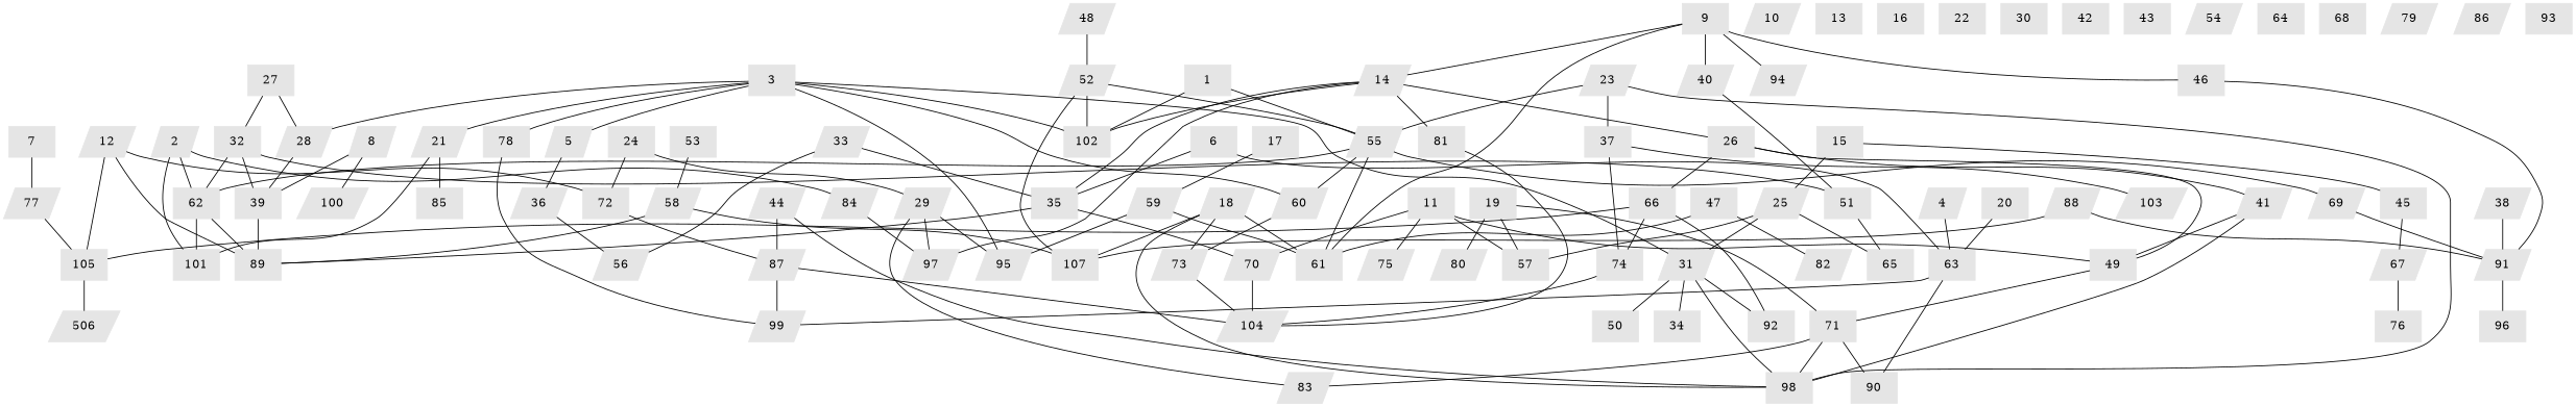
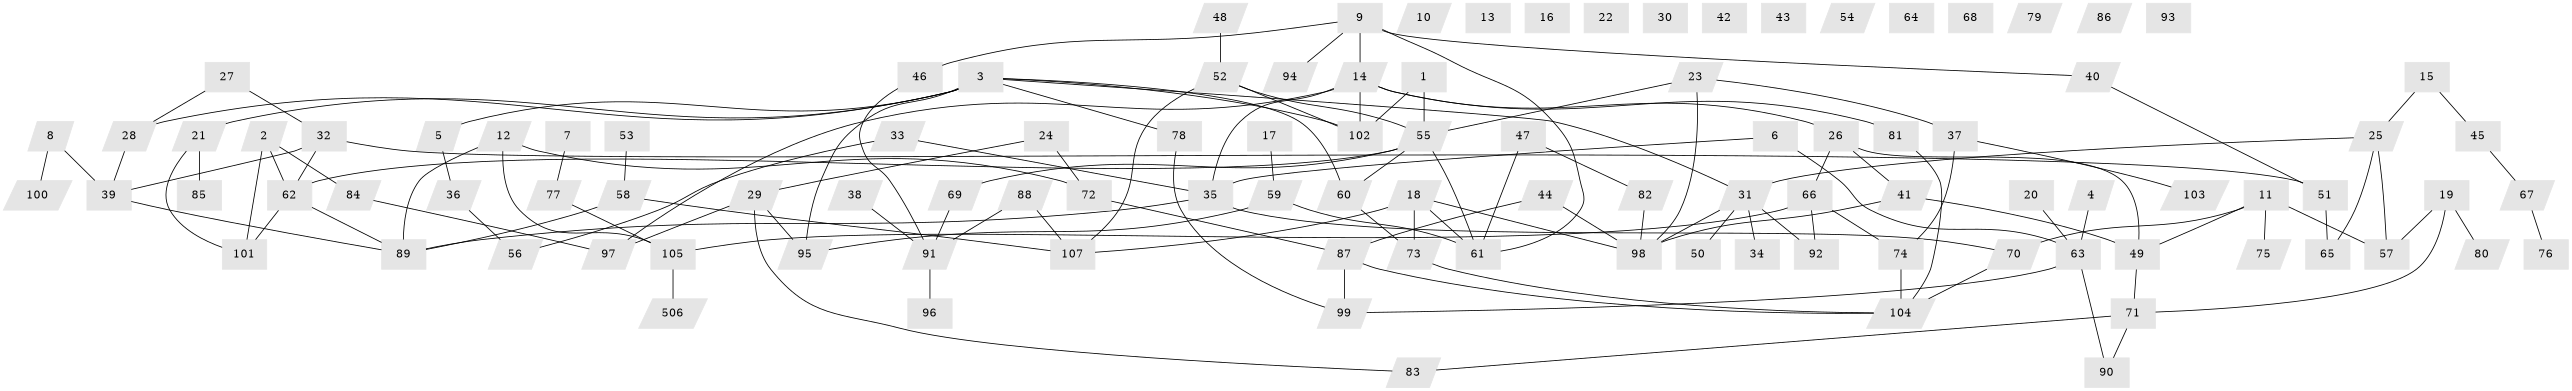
  graph {
    node [color=gray90 shape=box style=filled]
    55 [shape=parallelogram]
    1
    102
    62
    60 [shape=parallelogram]
    61
    69 [shape=parallelogram]
    2 [shape=parallelogram]
    84 [shape=parallelogram]
    101
    89
    97 [shape=parallelogram]
    3
    5 [shape=parallelogram]
    21 [shape=parallelogram]
    28 [shape=parallelogram]
    31 [shape=parallelogram]
    78
    95 [shape=parallelogram]
    36 [shape=parallelogram]
    85
    39
    98
    34
    50
    92
    73 [shape=parallelogram]
    99 [shape=parallelogram]
    4 [shape=parallelogram]
    63
    90
    56 [shape=parallelogram]
    6
    35
    70 [shape=parallelogram]
    77 [shape=parallelogram]
    7
    105
    8 [shape=parallelogram]
    100 [shape=parallelogram]
    14 [shape=parallelogram]
    9
    40 [shape=parallelogram]
    46
    94 [shape=parallelogram]
    26
    81
    51
    91 [shape=parallelogram]
    10 [shape=parallelogram]
    11
    49
    57
    75 [shape=parallelogram]
    71
    104 [shape=parallelogram]
    12 [shape=parallelogram]
    72
    87 [shape=parallelogram]
    n60 [label=506 shape=parallelogram]
    13
    41 [shape=parallelogram]
    66
    25 [shape=parallelogram]
    15
    45
    65
    67 [shape=parallelogram]
    16
    59 [shape=parallelogram]
    17
    18 [shape=parallelogram]
    107
    19
    80 [shape=parallelogram]
    83 [shape=parallelogram]
    20
    22
    23 [shape=parallelogram]
    37
    74
    103 [shape=parallelogram]
    24
    29 [shape=parallelogram]
    27
    32
    30
    33 [shape=parallelogram]
    38 [shape=parallelogram]
    96
    42
    43
    44 [shape=parallelogram]
    76
    47
    82 [shape=parallelogram]
    48 [shape=parallelogram]
    52 [shape=parallelogram]
    58 [shape=parallelogram]
    53
    54 [shape=parallelogram]
    64
    68
    79 [shape=parallelogram]
    86 [shape=parallelogram]
    88 [shape=parallelogram]
    93
    55 -- 62
    55 -- 60
    55 -- 61
    55 -- 69
    1 -- 55
    1 -- 102
    62 -- 101
    62 -- 89
    60 -- 73
    69 -- 91
    2 -- 62
    2 -- 84
    2 -- 101
    84 -- 97
    3 -- 102
    3 -- 60
    3 -- 5
    3 -- 21
    3 -- 28
    3 -- 31
    3 -- 78
    3 -- 95
    5 -- 36
    21 -- 101
    21 -- 85
    28 -- 39
    31 -- 98
    31 -- 34
    31 -- 50
    31 -- 92
    78 -- 99
    36 -- 56
    39 -- 89
    73 -- 104
    4 -- 63
    63 -- 99
    63 -- 90
    6 -- 63
    6 -- 35
    35 -- 89
    35 -- 70
    70 -- 104
    77 -- 105
    7 -- 77
    105 -- n60
    8 -- 39
    8 -- 100
    14 -- 102
    14 -- 97
    14 -- 35
    14 -- 26
    14 -- 81
    9 -- 61
    9 -- 14
    9 -- 40
    9 -- 46
    9 -- 94
    40 -- 51
    46 -- 91
    26 -- 49
    26 -- 41
    26 -- 66
    81 -- 104
    51 -- 65
    91 -- 96
    11 -- 70
    11 -- 49
    11 -- 57
    11 -- 75
    49 -- 71
-   71 -- 98
+   82 -- 98
    71 -- 90
    71 -- 83
    12 -- 89
    12 -- 105
    12 -- 72
    72 -- 87
    87 -- 99
    87 -- 104
    41 -- 98
    41 -- 49
    66 -- 92
    66 -- 105
    66 -- 74
    25 -- 31
    25 -- 57
    25 -- 65
    15 -- 25
    15 -- 45
    45 -- 67
    67 -- 76
    59 -- 61
    59 -- 95
    17 -- 59
    18 -- 61
    18 -- 98
    18 -- 73
    18 -- 107
    19 -- 57
    19 -- 71
    19 -- 80
    20 -- 63
    23 -- 55
    23 -- 98
    23 -- 37
    37 -- 74
    37 -- 103
    74 -- 104
    24 -- 72
    24 -- 29
    29 -- 97
    29 -- 95
    29 -- 83
    27 -- 28
    27 -- 32
    32 -- 62
    32 -- 39
    32 -- 51
    33 -- 56
    33 -- 35
    38 -- 91
    44 -- 98
    44 -- 87
    47 -- 61
    47 -- 82
    48 -- 52
    52 -- 55
    52 -- 102
    52 -- 107
    58 -- 89
    58 -- 107
    53 -- 58
    88 -- 91
    88 -- 107
  }
